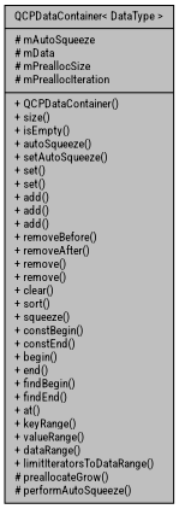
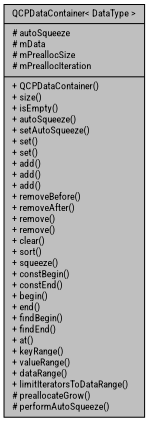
  digraph {
    fontname="Roboto Condensed"
-   n1 [color=black fillcolor=grey75 fontcolor=black fontname="Roboto Condensed" fontsize=10 height=0.2 label="{QCPDataContainer\< DataType \>\n|# mAutoSqueeze\l# mData\l# mPreallocSize\l# mPreallocIteration\l|+ QCPDataContainer()\l+ size()\l+ isEmpty()\l+ autoSqueeze()\l+ setAutoSqueeze()\l+ set()\l+ set()\l+ add()\l+ add()\l+ add()\l+ removeBefore()\l+ removeAfter()\l+ remove()\l+ remove()\l+ clear()\l+ sort()\l+ squeeze()\l+ constBegin()\l+ constEnd()\l+ begin()\l+ end()\l+ findBegin()\l+ findEnd()\l+ at()\l+ keyRange()\l+ valueRange()\l+ dataRange()\l+ limitIteratorsToDataRange()\l# preallocateGrow()\l# performAutoSqueeze()\l}" shape=record style=filled width=0.4]
+   n1 [color=black fillcolor=grey75 fontcolor=black fontname="Roboto Condensed" fontsize=10 height=0.2 label="{QCPDataContainer\< DataType \>\n|# autoSqueeze\l# mData\l# mPreallocSize\l# mPreallocIteration\l|+ QCPDataContainer()\l+ size()\l+ isEmpty()\l+ autoSqueeze()\l+ setAutoSqueeze()\l+ set()\l+ set()\l+ add()\l+ add()\l+ add()\l+ removeBefore()\l+ removeAfter()\l+ remove()\l+ remove()\l+ clear()\l+ sort()\l+ squeeze()\l+ constBegin()\l+ constEnd()\l+ begin()\l+ end()\l+ findBegin()\l+ findEnd()\l+ at()\l+ keyRange()\l+ valueRange()\l+ dataRange()\l+ limitIteratorsToDataRange()\l# preallocateGrow()\l# performAutoSqueeze()\l}" shape=record style=filled width=0.4]
  }
